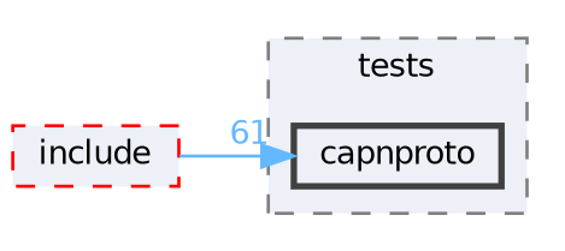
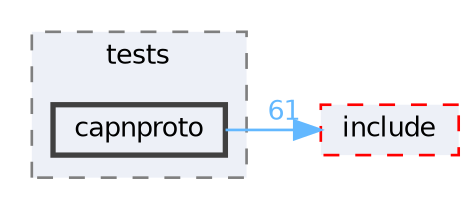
  digraph {
    compound=true
    rankdir=LR
    node [fillcolor="#edf0f7" fontname=Helvetica fontsize=10 shape=box]
    n1 [color=grey25 height=0.2 label=capnproto style="filled,bold" width=0.4]
    n2 [color=red height=0.2 label=include style="filled,dashed" width=0.4]
    subgraph cluster_1 {
      bgcolor="#edf0f7"
      fontname=Helvetica
      fontsize=10
      label=tests
      pencolor=grey50
      style="filled,dashed"
      n1
    }
-   n2 -> n1 [color=steelblue1 fontcolor=steelblue1 fontname=Helvetica fontsize=10 headlabel=61 labeldistance=1.5 labelfontname=Helvetica labelfontsize=10]
+   n1 -> n2 [color=steelblue1 fontcolor=steelblue1 fontname=Helvetica fontsize=10 headlabel=61 labeldistance=1.5 labelfontname=Helvetica labelfontsize=10]
  }
